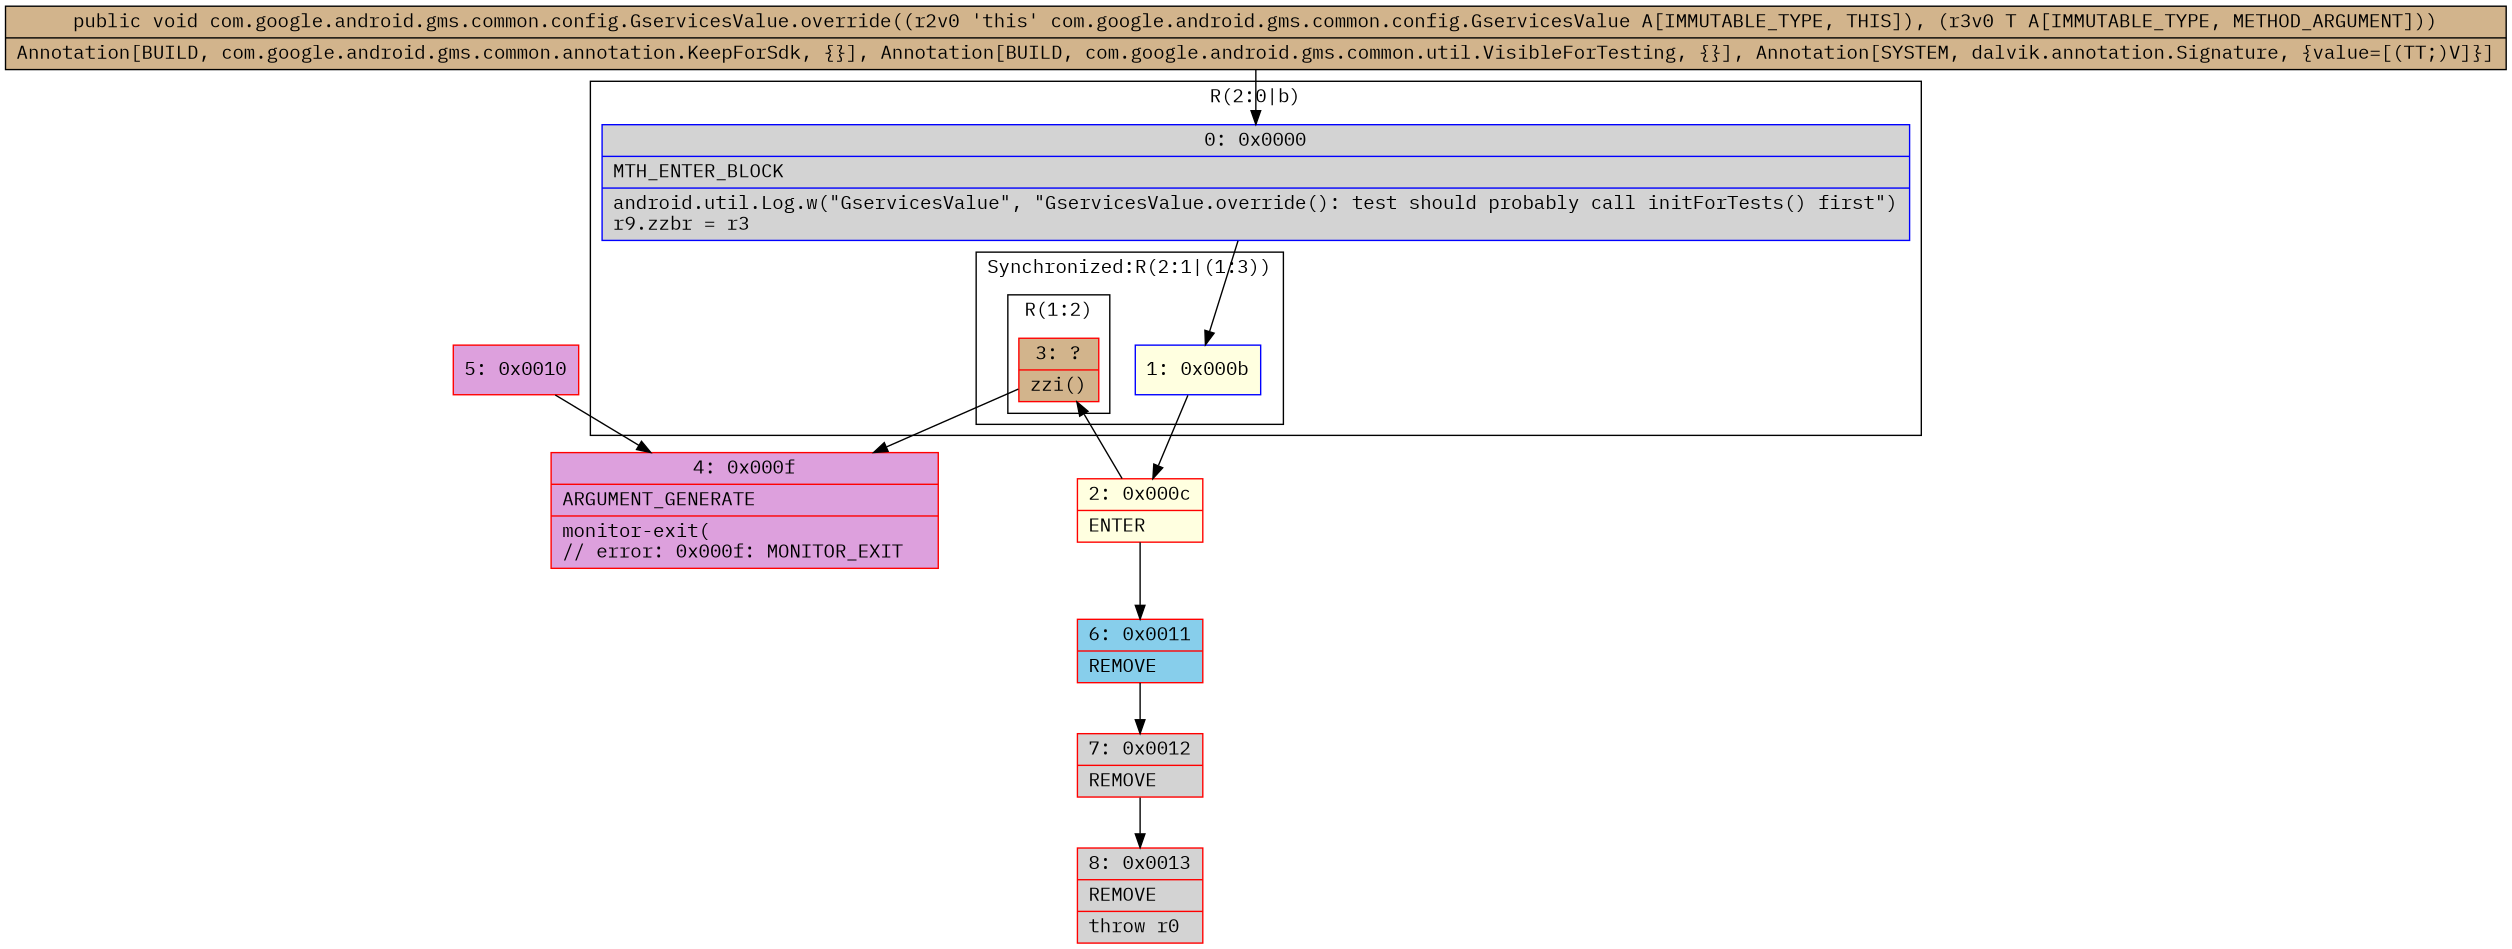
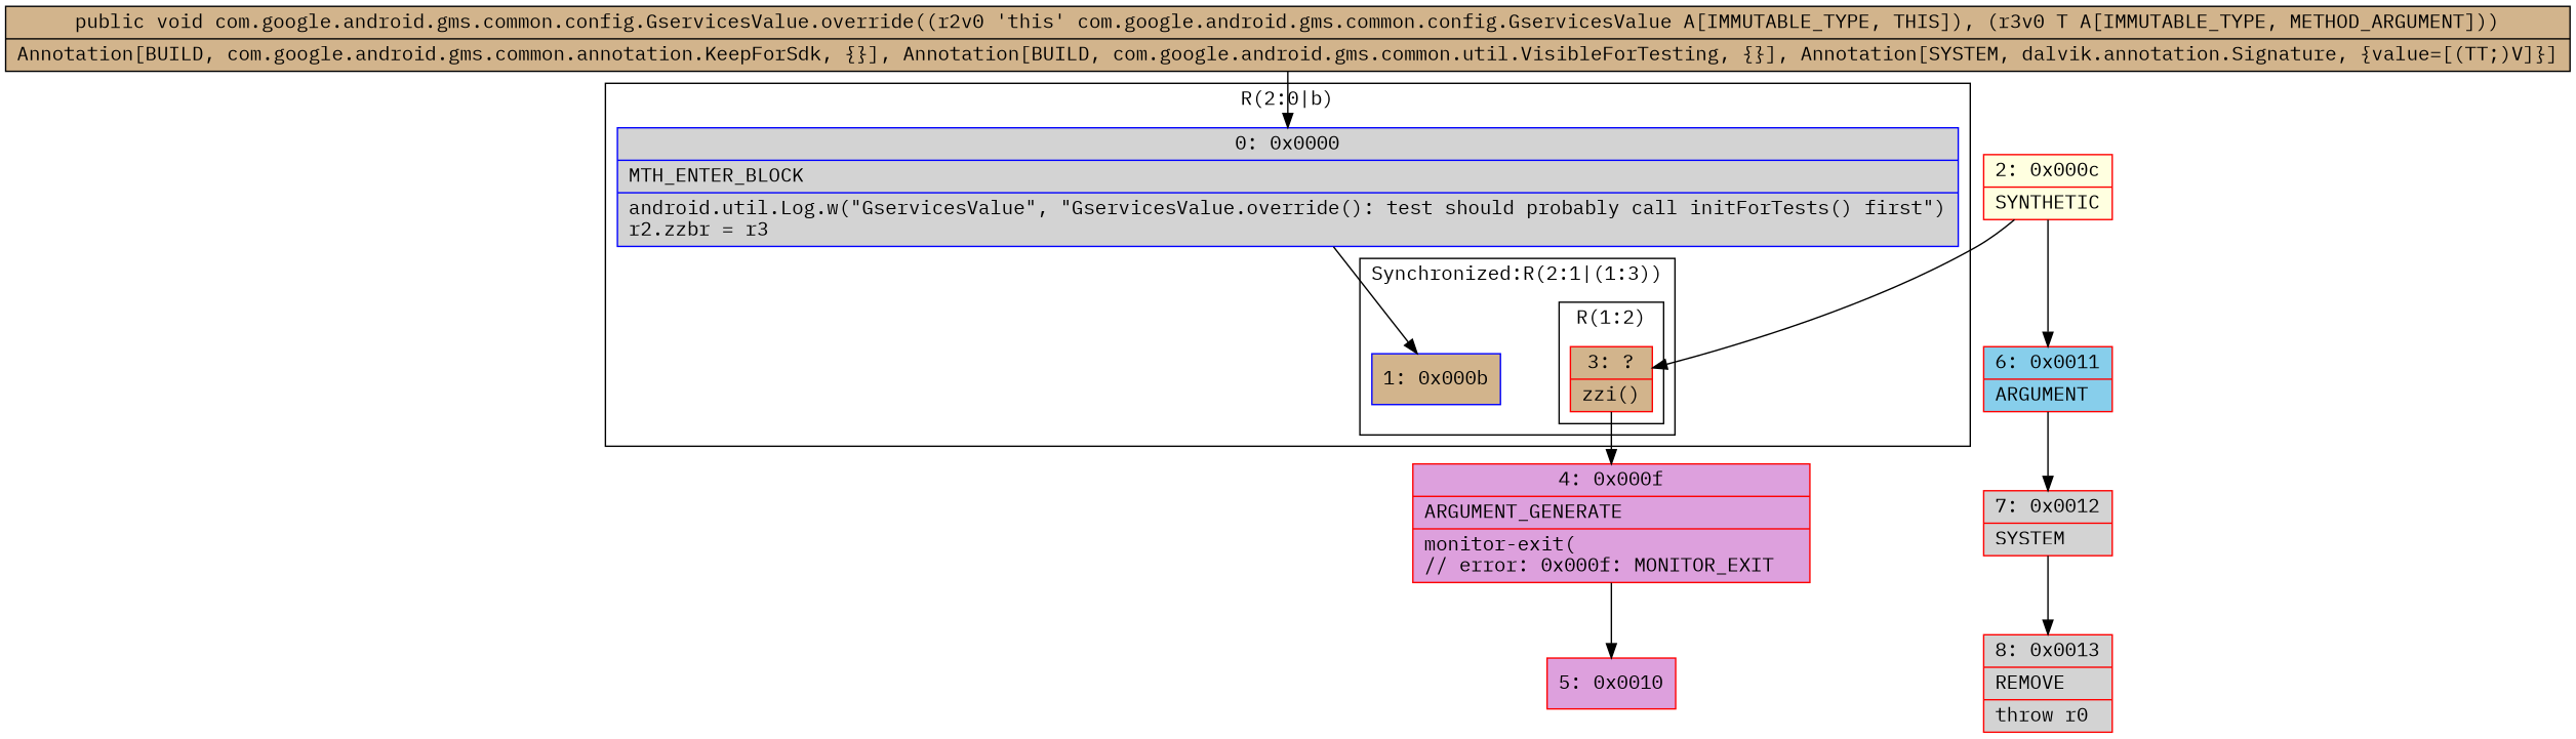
  digraph {
    fontname="IBM Plex Mono"
    node [color=red fillcolor=lightgrey fontname="IBM Plex Mono" shape=record style=filled]
    edge [fontname="IBM Plex Mono"]
    n1 [fillcolor=tan label="{3\:\ ?|zzi()\l}"]
-   n2 [color=blue fillcolor=lightyellow label="{1\:\ 0x000b}"]
-   n3 [color=blue label="{0\:\ 0x0000|MTH_ENTER_BLOCK\l|android.util.Log.w(\"GservicesValue\", \"GservicesValue.override(): test should probably call initForTests() first\")\lr9.zzbr = r3\l}"]
+   n2 [color=blue fillcolor=tan label="{1\:\ 0x000b}"]
+   n3 [color=blue label="{0\:\ 0x0000|MTH_ENTER_BLOCK\l|android.util.Log.w(\"GservicesValue\", \"GservicesValue.override(): test should probably call initForTests() first\")\lr2.zzbr = r3\l}"]
    n4 [fillcolor=plum label="{4\:\ 0x000f|ARGUMENT_GENERATE\l|monitor\-exit(\l\/\/ error: 0x000f: MONITOR_EXIT  \l}"]
-   n5 [fillcolor=lightyellow label="{2\:\ 0x000c|ENTER\l}"]
-   n6 [fillcolor=skyblue label="{6\:\ 0x0011|REMOVE\l}"]
+   n5 [fillcolor=lightyellow label="{2\:\ 0x000c|SYNTHETIC\l}"]
+   n6 [fillcolor=skyblue label="{6\:\ 0x0011|ARGUMENT\l}"]
    n7 [fillcolor=plum label="{5\:\ 0x0010}"]
-   n8 [label="{7\:\ 0x0012|REMOVE\l}"]
+   n8 [label="{7\:\ 0x0012|SYSTEM\l}"]
    n9 [label="{8\:\ 0x0013|REMOVE\l|throw r0\l}"]
    n10 [fillcolor=tan label="{public void com.google.android.gms.common.config.GservicesValue.override((r2v0 'this' com.google.android.gms.common.config.GservicesValue A[IMMUTABLE_TYPE, THIS]), (r3v0 T A[IMMUTABLE_TYPE, METHOD_ARGUMENT]))  | Annotation[BUILD, com.google.android.gms.common.annotation.KeepForSdk, \{\}], Annotation[BUILD, com.google.android.gms.common.util.VisibleForTesting, \{\}], Annotation[SYSTEM, dalvik.annotation.Signature, \{value=[(TT;)V]\}]\l}" color=""]
    subgraph cluster_1 {
      label="R(2:0|b)"
      n3
      subgraph cluster_2 {
        label="Synchronized:R(2:1|(1:3))"
        n2
        subgraph cluster_3 {
          label="R(1:2)"
          n1
        }
      }
    }
    n1 -> n4
-   n2 -> n5
    n3 -> n2
-   n7 -> n4
+   n4 -> n7
    n5 -> n1
    n5 -> n6
    n6 -> n8
    n8 -> n9
    n10 -> n3
  }
